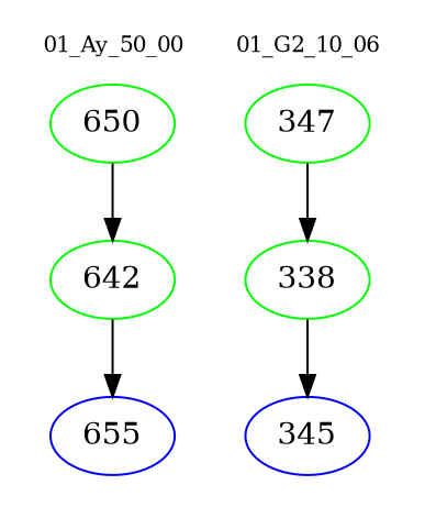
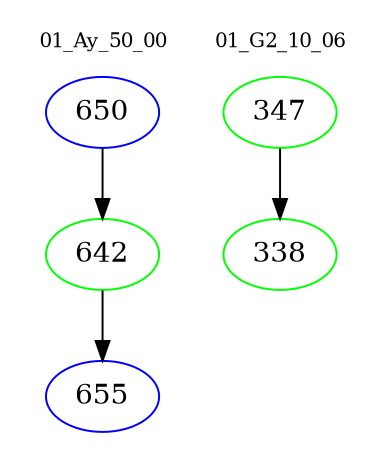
  digraph {
    node [color=green]
    edge [color=black]
-   n1 [label=650]
+   n1 [color=blue label=650]
    n2 [label=642]
    n3 [color=blue label=655]
    n4 [label=347]
    n5 [label=338]
-   n6 [color=blue label=345]
    subgraph cluster_1 {
      color=white
      fontsize=10
      label="01_Ay_50_00"
      n1
      n2
      n3
    }
    subgraph cluster_2 {
      color=white
      fontsize=10
      label="01_G2_10_06"
      n4
      n5
-     n6
    }
    n1 -> n2
    n2 -> n3
    n4 -> n5
-   n5 -> n6
  }
